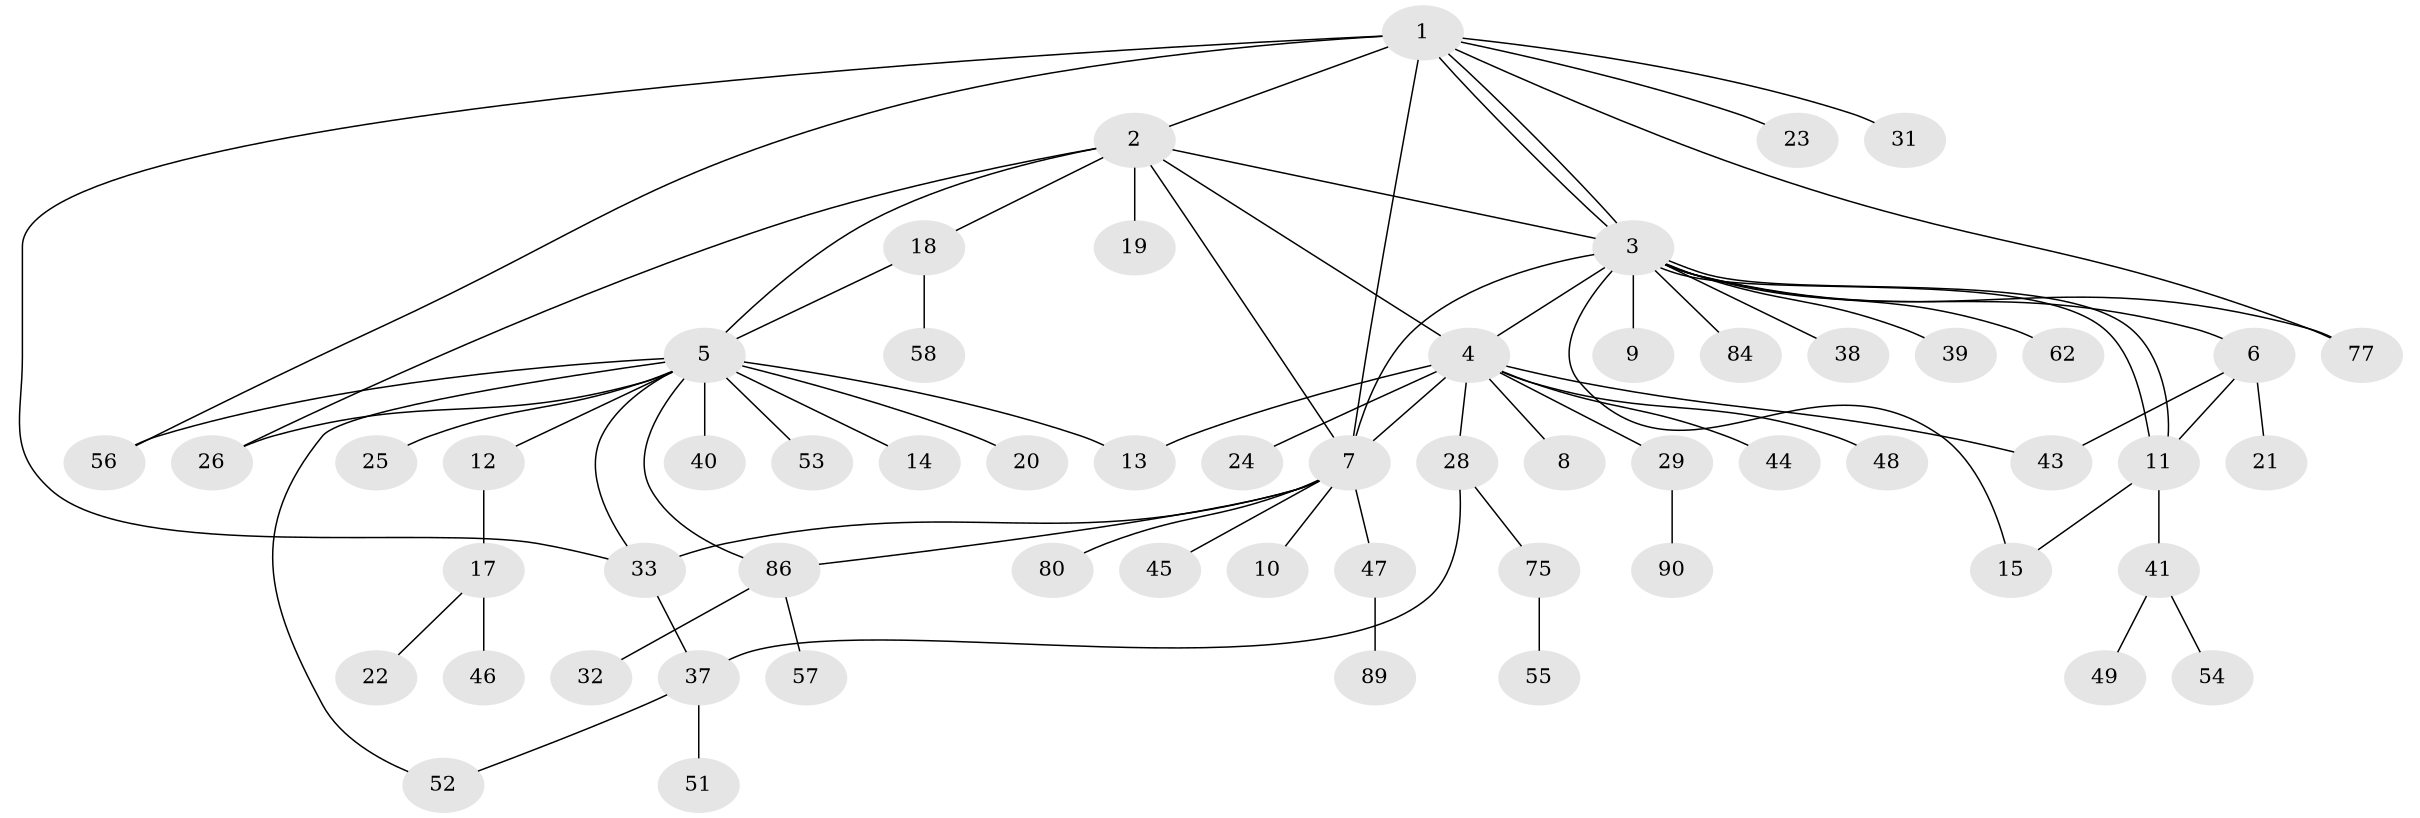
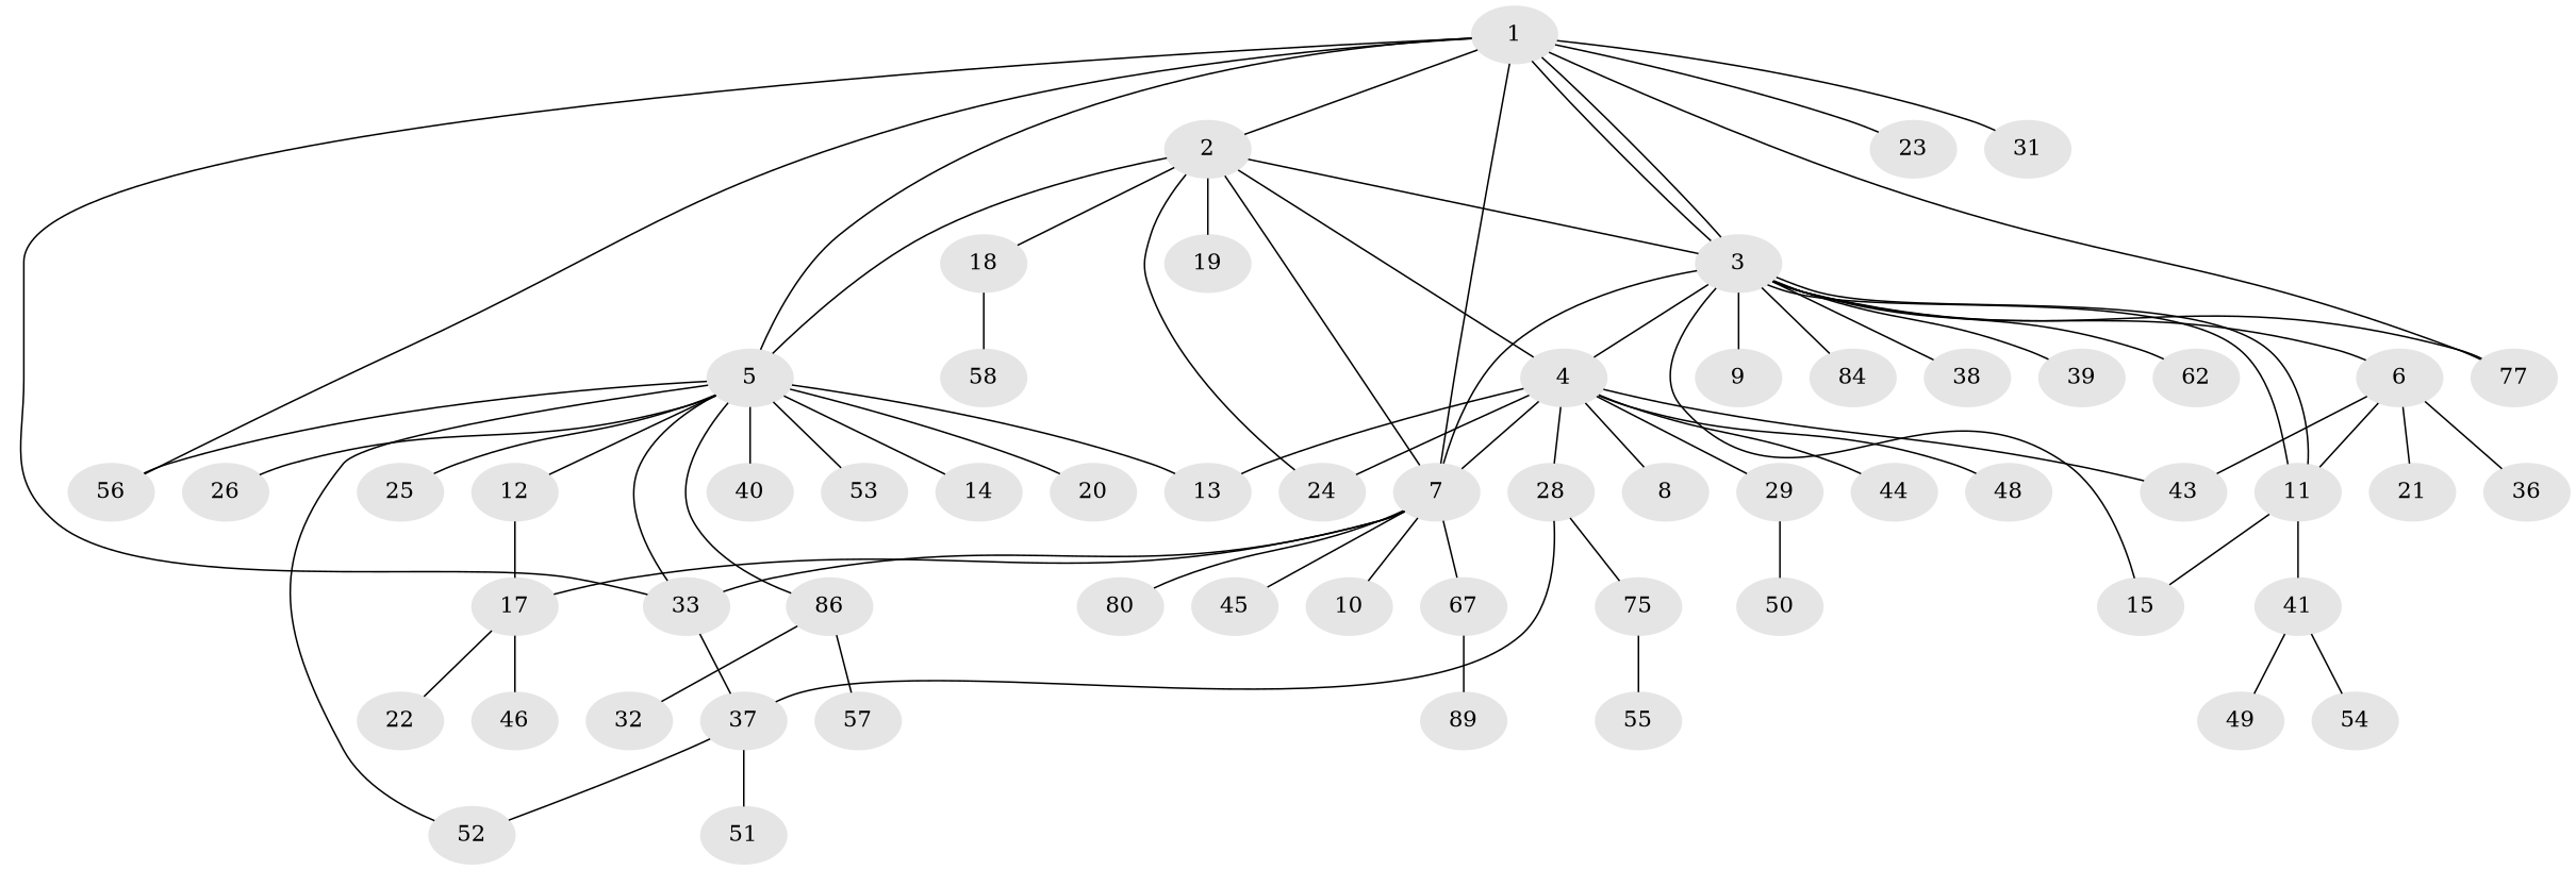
  graph {
    node [color=gray90 style=filled]
    1
    2
    3
    5
    7
    23
    n7 [label=77]
    31
    33
    56
    4
    18
    19
    26
    6
    9
    11
    15
    n19 [label=84]
    38
    39
    n22 [label=62]
    13
    12
    14
    n26 [label=86]
    20
    25
    40
    52
    53
    10
    n33 [label=80]
    45
-   47
+   47 [label=67]
    37
    8
    24
    28
    29
    43
    44
    48
    58
    21
+   36
    41
    n48 [label=75]
-   50 [label=90]
+   50
    17
    32
    57
    n53 [label=89]
    51
    49
    54
    46
    22
    55
    1 -- 2
    1 -- 3
    1 -- 3
-   18 -- 5
+   1 -- 5
    1 -- 7
    1 -- 23
    1 -- n7
    1 -- 31
    1 -- 33
    1 -- 56
    2 -- 3
    2 -- 5
    2 -- 7
    2 -- 4
    2 -- 18
    2 -- 19
-   2 -- 26
+   2 -- 24
    3 -- 7
    3 -- n7
    3 -- 4
    3 -- 6
    3 -- 9
    3 -- 11
    3 -- 11
    3 -- 15
    3 -- n19
    3 -- 38
    3 -- 39
    3 -- n22
    5 -- 33
    5 -- 56
    5 -- 26
    5 -- 13
    5 -- 12
    5 -- 14
    5 -- n26
    5 -- 20
    5 -- 25
    5 -- 40
    5 -- 52
    5 -- 53
    7 -- 33
-   7 -- n26
+   7 -- 17
    7 -- 10
    7 -- n33
    7 -- 45
    7 -- 47
    33 -- 37
    4 -- 7
    4 -- 13
    4 -- 8
    4 -- 24
    4 -- 28
    4 -- 29
    4 -- 43
    4 -- 44
    4 -- 48
    18 -- 58
    6 -- 11
    6 -- 43
    6 -- 21
+   6 -- 36
    11 -- 15
    11 -- 41
    12 -- 17
    n26 -- 32
    n26 -- 57
    47 -- n53
    37 -- 52
    37 -- 51
    28 -- 37
    28 -- n48
    29 -- 50
    41 -- 49
    41 -- 54
    n48 -- 55
    17 -- 46
    17 -- 22
  }
